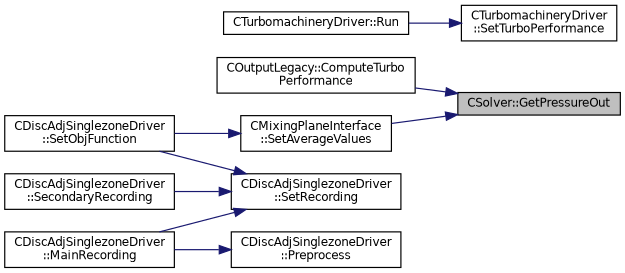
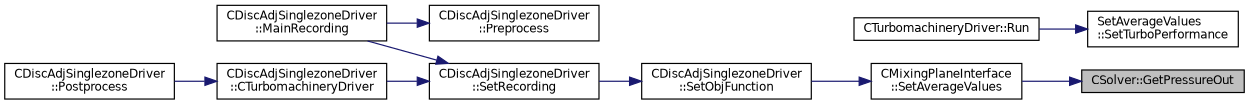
  digraph {
    rankdir=RL
    node [color=black fillcolor=white fontname=Helvetica fontsize=10 shape=record style=filled]
    edge [color=midnightblue dir=back fontname=Helvetica fontsize=10 labelfontname=Helvetica labelfontsize=10 style=solid]
    n1 [fillcolor=grey75 fontcolor=black height=0.2 label="CSolver::GetPressureOut" width=0.4]
-   n2 [height=0.2 label="COutputLegacy::ComputeTurbo\lPerformance" width=0.4]
    n3 [height=0.2 label="CMixingPlaneInterface\l::SetAverageValues" width=0.4]
    n4 [height=0.2 label="CDiscAdjSinglezoneDriver\l::SetObjFunction" width=0.4]
    n5 [height=0.2 label="CDiscAdjSinglezoneDriver\l::SetRecording" width=0.4]
-   n6 [height=0.2 label="CTurbomachineryDriver\l::SetTurboPerformance" width=0.4]
+   n6 [height=0.2 label="SetAverageValues\l::SetTurboPerformance" width=0.4]
    n7 [height=0.2 label="CTurbomachineryDriver::Run" width=0.4]
    n8 [height=0.2 label="CDiscAdjSinglezoneDriver\l::MainRecording" width=0.4]
-   n9 [height=0.2 label="CDiscAdjSinglezoneDriver\l::SecondaryRecording" width=0.4]
+   n9 [height=0.2 label="CDiscAdjSinglezoneDriver\l::CTurbomachineryDriver" width=0.4]
+   n10 [height=0.2 label="CDiscAdjSinglezoneDriver\l::Postprocess" width=0.4]
    n11 [height=0.2 label="CDiscAdjSinglezoneDriver\l::Preprocess" width=0.4]
-   n1 -> n2
    n1 -> n3
    n3 -> n4
-   n5 -> n4
+   n4 -> n5
    n5 -> n8
    n5 -> n9
    n6 -> n7
+   n9 -> n10
    n11 -> n8
  }
